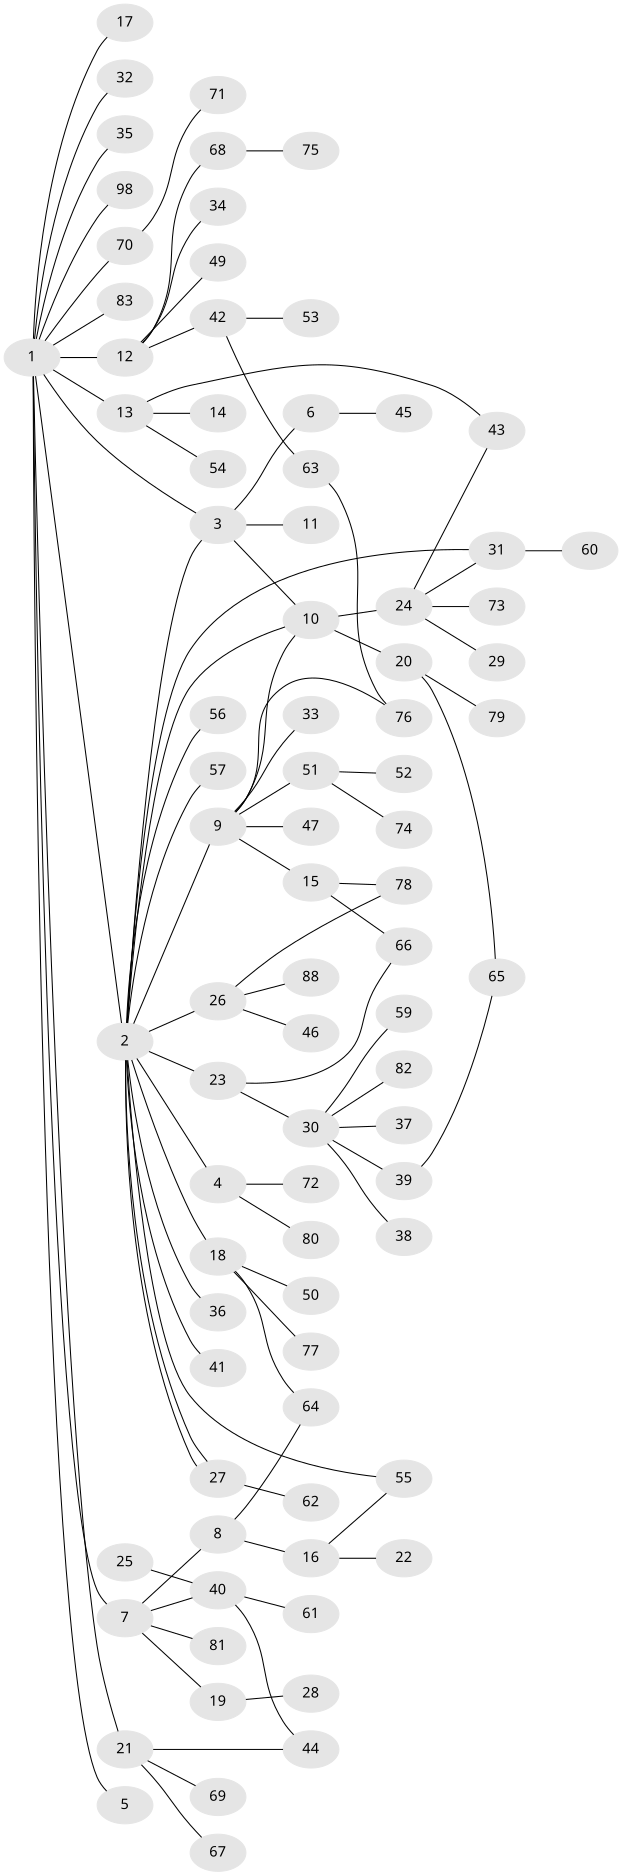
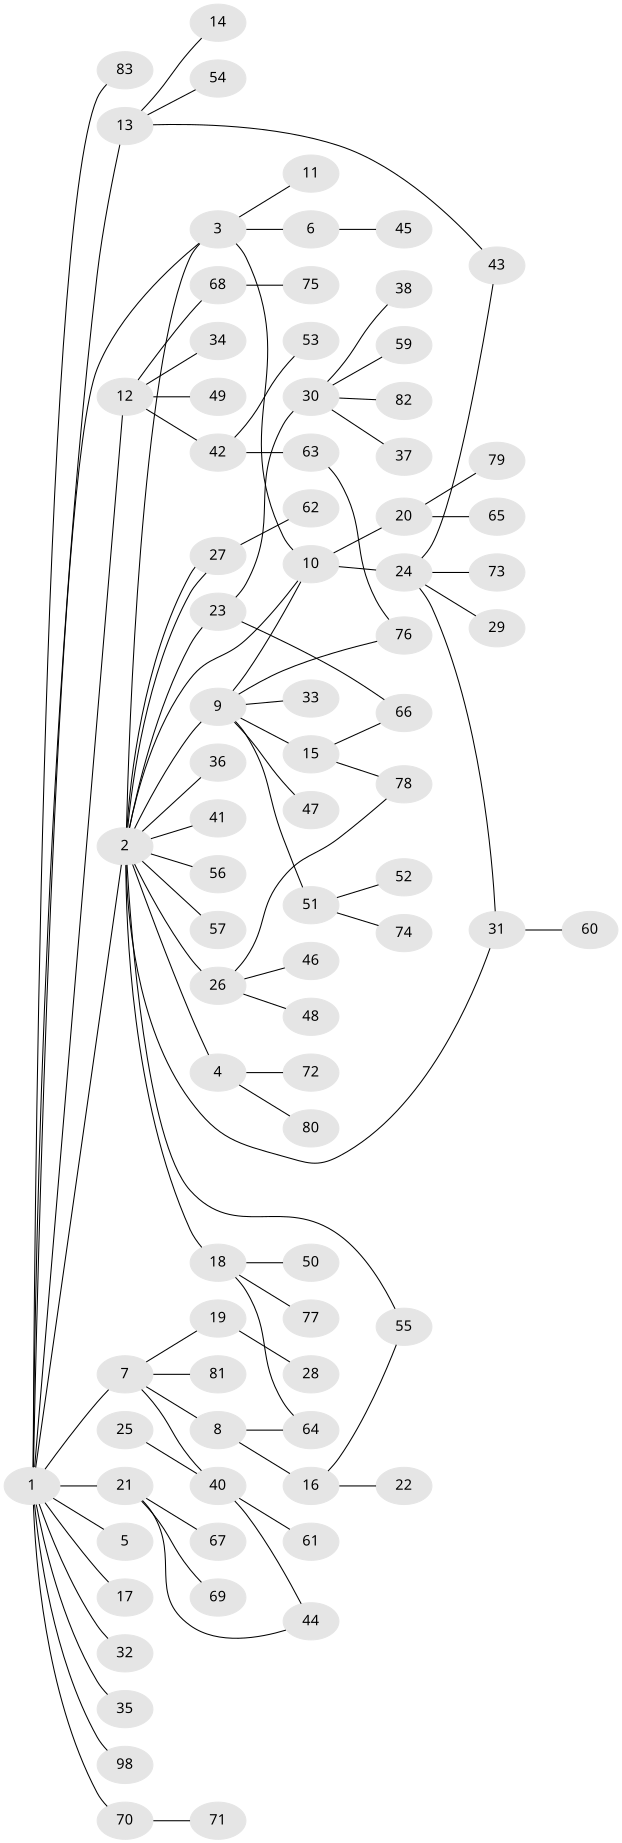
  graph {
    fontname="Noto Sans"
    rankdir=LR
    node [color=gray90 fontname="Noto Sans" style=filled]
    edge [fontname="Noto Sans"]
    1
    2
    3
    5
    7
    12
    13
    17
    21
    32
    35
    n12 [label=98]
    70
    83
    4
    9
    10
    18
    23
    26
    27
    31
    36
    41
    55
    56
    57
    6
    11
    8
    19
    40
    81
    34
    42
    49
    68
    14
    43
    54
    44
    67
    69
    25
    71
    72
    80
    15
    33
    47
    51
    76
    20
    24
    64
    50
    77
    30
    66
    78
    46
-   48 [label=88]
+   48
    62
    60
    45
    16
    28
    61
    22
    37
    38
-   39
    59
    82
    52
    74
    65
    79
    29
    73
    53
    63
    75
    1 -- 2
    1 -- 3
    1 -- 5
    1 -- 7
    1 -- 12
    1 -- 13
    1 -- 17
    1 -- 21
    1 -- 32
    1 -- 35
    1 -- n12
    1 -- 70
    1 -- 83
    2 -- 3
    2 -- 4
    2 -- 9
    2 -- 10
    2 -- 18
    2 -- 23
    2 -- 26
    2 -- 27
    2 -- 27
    2 -- 31
    2 -- 36
    2 -- 41
    2 -- 55
    2 -- 56
    2 -- 57
    3 -- 10
    3 -- 6
    3 -- 11
    7 -- 8
    7 -- 19
    7 -- 40
    7 -- 81
    12 -- 34
    12 -- 42
    12 -- 49
    12 -- 68
    13 -- 14
    13 -- 43
    13 -- 54
    21 -- 44
    21 -- 67
    21 -- 69
    70 -- 71
    4 -- 72
    4 -- 80
    9 -- 10
    9 -- 15
    9 -- 33
    9 -- 47
    9 -- 51
    9 -- 76
    10 -- 20
    10 -- 24
    18 -- 64
    18 -- 50
    18 -- 77
    23 -- 30
    23 -- 66
    26 -- 78
    26 -- 46
    26 -- 48
    27 -- 62
    31 -- 60
    6 -- 45
    8 -- 64
    8 -- 16
    19 -- 28
    40 -- 44
    40 -- 61
    42 -- 53
    42 -- 63
    68 -- 75
    25 -- 40
    15 -- 66
    15 -- 78
    51 -- 52
    51 -- 74
    20 -- 65
    20 -- 79
    24 -- 31
    24 -- 43
    24 -- 29
    24 -- 73
    30 -- 37
    30 -- 38
-   30 -- 39
    30 -- 59
    30 -- 82
    16 -- 55
    16 -- 22
-   39 -- 65
    63 -- 76
  }
